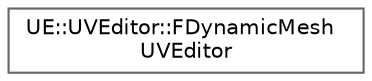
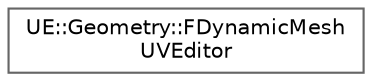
  digraph {
    rankdir=LR
-   n1 [color=grey40 fillcolor=white fontname=Helvetica fontsize=10 height=0.2 label="UE::UVEditor::FDynamicMesh\lUVEditor" shape=box style=filled width=0.4]
+   n1 [color=grey40 fillcolor=white fontname=Helvetica fontsize=10 height=0.2 label="UE::Geometry::FDynamicMesh\lUVEditor" shape=box style=filled width=0.4]
  }
